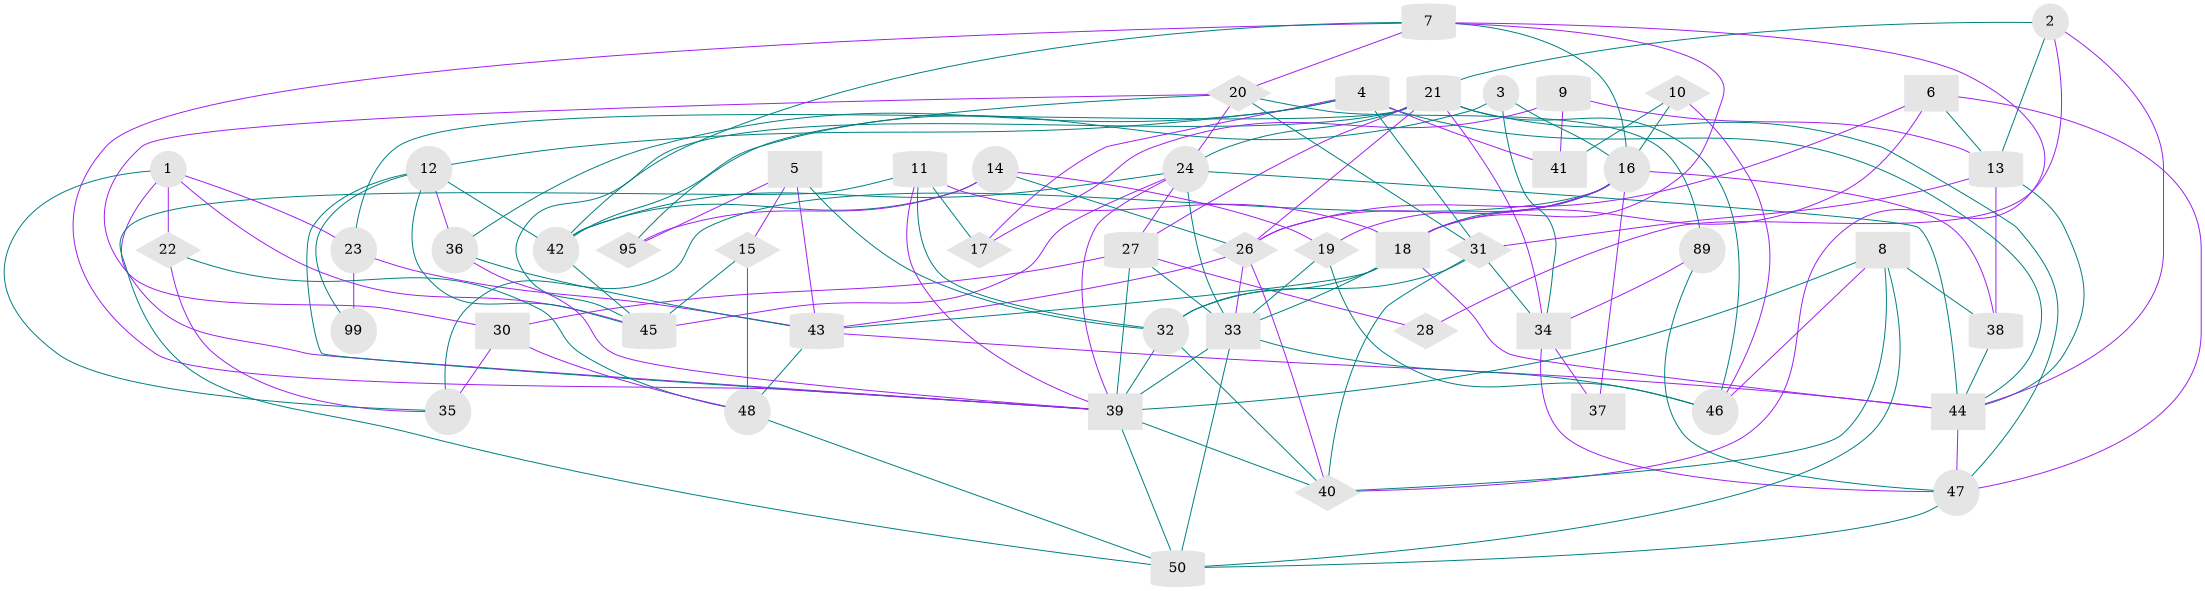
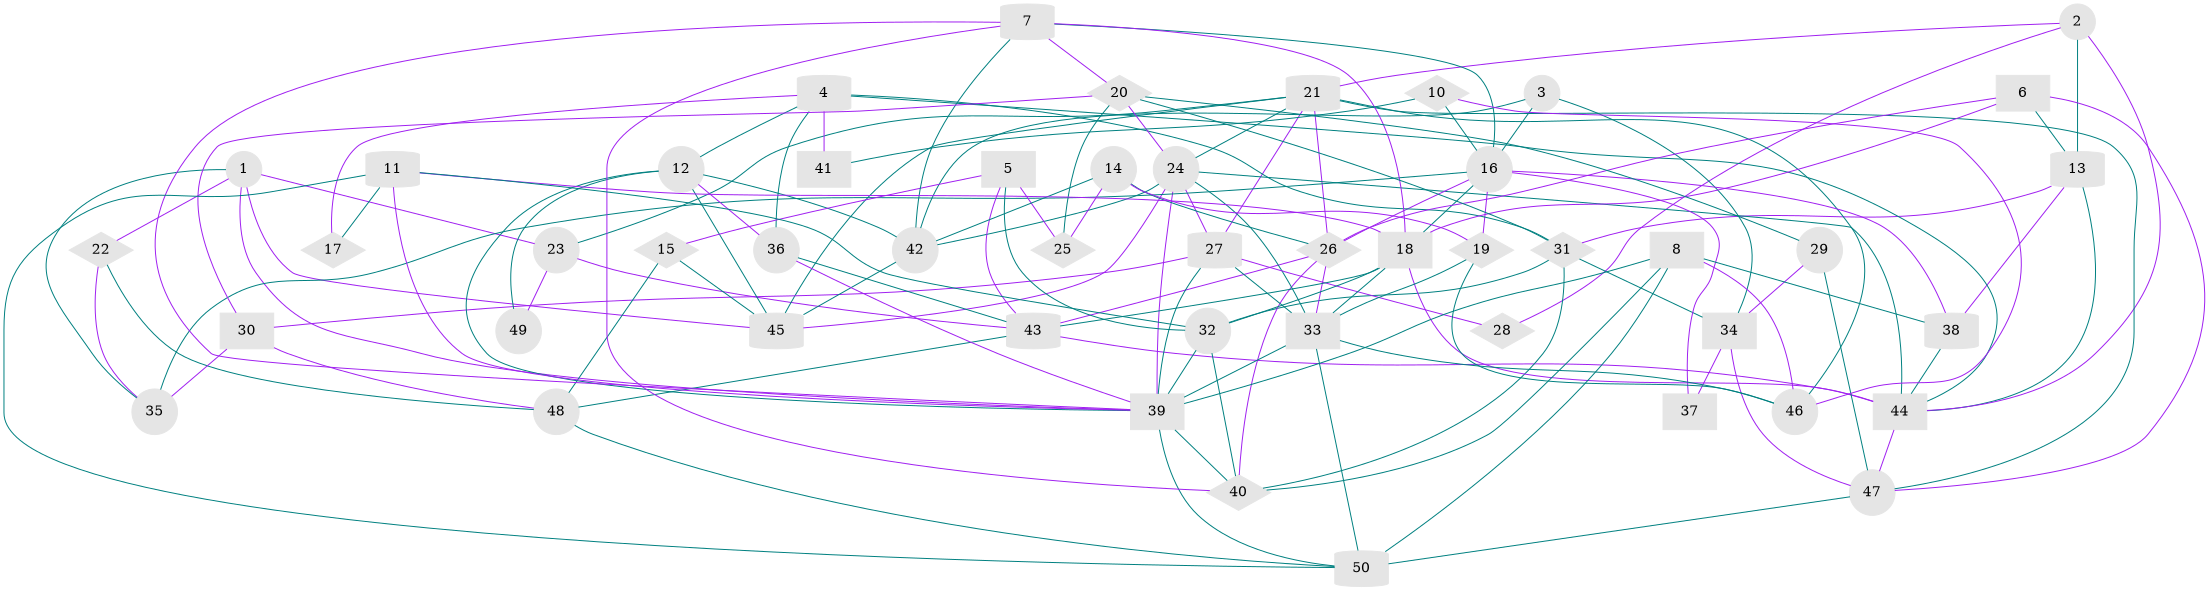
  graph {
    node [color=gray90 shape=circle style=filled]
    edge [color=teal weight=1.0]
    22 [shape=diamond]
    1
    23
    35
    39 [shape=box]
    45 [shape=cylinder]
    48
    43 [shape=cylinder]
-   49 [label=99]
+   49
    40 [shape=diamond]
    50 [shape=cylinder]
    13 [shape=cylinder]
    2
    21 [shape=cylinder]
    28 [shape=diamond]
    44 [shape=box]
    31 [shape=diamond]
    38 [shape=cylinder]
    34 [shape=box]
    26 [shape=diamond]
    47
    46
    24
    27 [shape=cylinder]
    3
    16
    42
    18 [shape=box]
    19 [shape=diamond]
    37 [shape=box]
    4 [shape=cylinder]
    12
    17 [shape=diamond]
    36
    41 [shape=box]
    32
    5 [shape=box]
    15 [shape=diamond]
-   25 [shape=diamond label=95]
+   25 [shape=diamond]
    6 [shape=box]
    33 [shape=box]
    7 [shape=cylinder]
    20 [shape=diamond]
    14
-   29 [label=89]
+   29
    30 [shape=box]
    8 [shape=box]
-   9 [shape=cylinder]
    10 [shape=diamond]
    11 [shape=cylinder]
    22 -- 35 [color=purple]
    22 -- 48
    1 -- 22 [color=purple]
    1 -- 23 [color=purple]
    1 -- 35
    1 -- 39 [color=purple]
    1 -- 45 [color=purple]
    23 -- 43 [color=purple]
    23 -- 49 [color=purple weight=2.0]
    39 -- 40
    39 -- 50
    48 -- 50
    43 -- 48
    43 -- 44 [color=purple weight=2.0]
    13 -- 44
    13 -- 31 [color=purple]
    13 -- 38 [color=purple]
    2 -- 13 [weight=2.0]
-   2 -- 21
+   2 -- 21 [color=purple]
    2 -- 28 [color=purple]
    2 -- 44 [color=purple]
    21 -- 23
    21 -- 45
-   21 -- 34 [color=purple]
    21 -- 26 [color=purple]
    21 -- 47
    21 -- 46
    21 -- 24
    21 -- 27 [color=purple]
    44 -- 47 [color=purple weight=2.0]
    31 -- 40
    31 -- 34
    31 -- 32
    38 -- 44
    34 -- 47 [color=purple weight=2.0]
    34 -- 37 [color=purple]
    26 -- 43 [color=purple]
    26 -- 40 [color=purple]
    26 -- 33 [color=purple]
    47 -- 50
    24 -- 39 [color=purple]
    24 -- 45 [color=purple]
    24 -- 44 [weight=2.0]
    24 -- 27 [color=purple]
    24 -- 42
    24 -- 33
    27 -- 39
    27 -- 28 [color=purple]
    27 -- 33
    27 -- 30 [color=purple]
    3 -- 34
    3 -- 16
    3 -- 42
    16 -- 35
    16 -- 38 [color=purple weight=2.0]
    16 -- 26 [color=purple]
    16 -- 18
    16 -- 19 [color=purple]
    16 -- 37 [color=purple]
    42 -- 45
    18 -- 43
    18 -- 44 [color=purple]
    18 -- 32
    18 -- 33
    19 -- 46
    19 -- 33
    4 -- 44
    4 -- 31 [weight=2.0]
    4 -- 12
    4 -- 17 [color=purple]
    4 -- 36
    4 -- 41 [color=purple]
    12 -- 39
    12 -- 45
    12 -- 49
    12 -- 42
    12 -- 36 [color=purple]
    36 -- 39 [color=purple]
    36 -- 43
    32 -- 39
    32 -- 40
    5 -- 43 [color=purple]
    5 -- 32
    5 -- 15 [color=purple]
    5 -- 25 [color=purple]
    15 -- 45
    15 -- 48
    6 -- 13
    6 -- 26 [color=purple]
    6 -- 47 [color=purple]
    6 -- 18 [color=purple]
    33 -- 39 [weight=2.0]
    33 -- 50
    33 -- 46
    7 -- 39 [color=purple]
    7 -- 40 [color=purple]
    7 -- 16
    7 -- 42
    7 -- 18 [color=purple]
    7 -- 20 [color=purple]
    20 -- 31 [weight=2.0]
    20 -- 24 [color=purple]
    20 -- 25
    20 -- 29
    20 -- 30 [color=purple weight=2.0]
    14 -- 26
    14 -- 42
    14 -- 19 [color=purple]
    14 -- 25 [color=purple]
    29 -- 34 [color=purple]
    29 -- 47
    30 -- 35 [color=purple weight=2.0]
    30 -- 48 [color=purple]
    8 -- 39
    8 -- 40
    8 -- 50
    8 -- 38
    8 -- 46 [color=purple]
-   9 -- 13 [color=purple weight=2.0]
-   9 -- 17 [color=purple]
-   9 -- 41 [color=purple]
    10 -- 46 [color=purple]
    10 -- 16
    10 -- 41
    11 -- 39 [color=purple]
    11 -- 50
    11 -- 18 [color=purple]
    11 -- 17
    11 -- 32
  }
